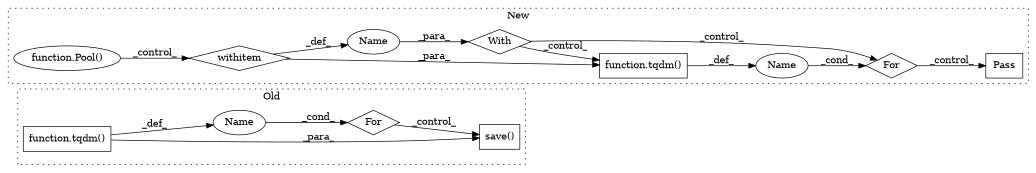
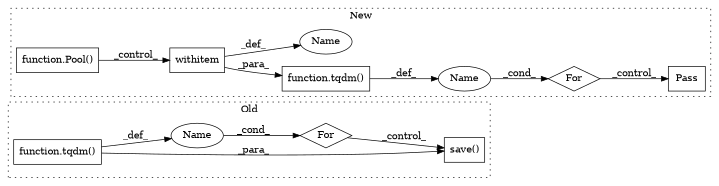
  digraph {
    rankdir=LR
    node [a=75 l=4 s=1796 shape=box]
    n1 [l="16,30" label="save()" s="1282,1320"]
    n2 [l="5,1" label="function.tqdm()" s="1002,1016"]
    n3 [a=107 l="4,10" label=For s="986,1017" shape=diamond]
    n4 [a=87 l=8 label=Name s=990 shape=ellipse]
-   n5 [a=49 label=withitem shape=diamond]
-   n6 [a=39 l="5,41" label=With s="1791,1800" shape=diamond]
+   n5 [a=49 label=withitem]
    n7 [a=62 label=Pass s=1932]
    n8 [l="5,23" label="function.tqdm()" s="1850,1895"]
-   n9 [l=27 label="function.Pool()" shape=ellipse]
+   n9 [l=27 label="function.Pool()"]
    n10 [a=87 label=Name s=1827 shape=ellipse]
    n11 [a=107 l="4,14" label=For s="1841,1918" shape=diamond]
    n12 [a=87 l=1 label=Name s=1845 shape=ellipse]
    subgraph cluster_1 {
      label=Old
      style=dotted
      n1
      n2
      n3
      n4
    }
    subgraph cluster_2 {
      label=New
      style=dotted
      n5
-     n6
      n7
      n8
      n9
      n10
      n11
      n12
    }
    n2 -> n1 [label=_para_]
    n2 -> n4 [label=_def_]
    n3 -> n1 [label=_control_]
    n4 -> n3 [label=_cond_]
    n5 -> n8 [label=_para_]
    n5 -> n10 [label=_def_]
-   n6 -> n8 [label=_control_]
-   n6 -> n11 [label=_control_]
    n8 -> n12 [label=_def_]
    n9 -> n5 [label=_control_]
-   n10 -> n6 [label=_para_]
    n11 -> n7 [label=_control_]
    n12 -> n11 [label=_cond_]
  }
